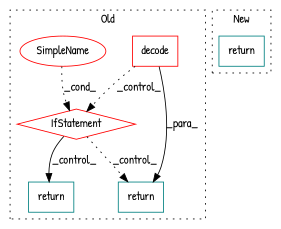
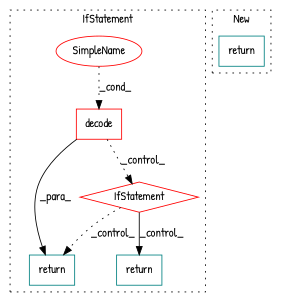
  digraph {
    fontname="Patrick Hand"
    node [a=41 color=red fontname="Patrick Hand" l=7 shape=box]
    edge [fontname="Patrick Hand" style=dotted]
    n1 [a=32 l="7,1" label=decode s="2603,2626"]
    n2 [color=teal label=return s=2590]
    n3 [a=42 label=SimpleName shape=ellipse l=""]
    n4 [a=25 l="4,2" label=IfStatement s="2551,2580" shape=diamond]
    n5 [color=teal label=return s=2639]
    n6 [color=teal label=return s=2640]
    subgraph cluster_1 {
-     label=Old
+     label=IfStatement
      style=dotted
      n1
      n2
      n3
      n4
      n5
    }
    subgraph cluster_2 {
      label=New
      style=dotted
      n6
    }
    n1 -> n2 [label=_para_ style=solid]
    n1 -> n4 [label=_control_]
-   n3 -> n4 [label=_cond_]
+   n3 -> n1 [label=_cond_]
    n4 -> n2 [label=_control_]
    n4 -> n5 [label=_control_ style=solid]
  }
